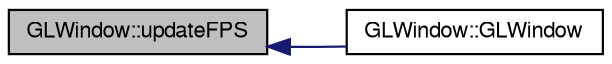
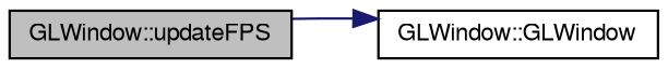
  digraph {
    rankdir=LR
    node [color=black fontname=FreeSans fontsize=10 shape=record style=filled]
    n1 [fillcolor=grey75 fontcolor=black height=0.2 label="GLWindow::updateFPS" width=0.4]
    n2 [fillcolor=white height=0.2 label="GLWindow::GLWindow" width=0.4]
-   n1 -> n2 [color=midnightblue dir=back fontname=FreeSans fontsize=10 labelfontname=FreeSans labelfontsize=10 style=solid]
+   n2 -> n1 [color=midnightblue dir=back fontname=FreeSans fontsize=10 labelfontname=FreeSans labelfontsize=10 style=solid]
  }
